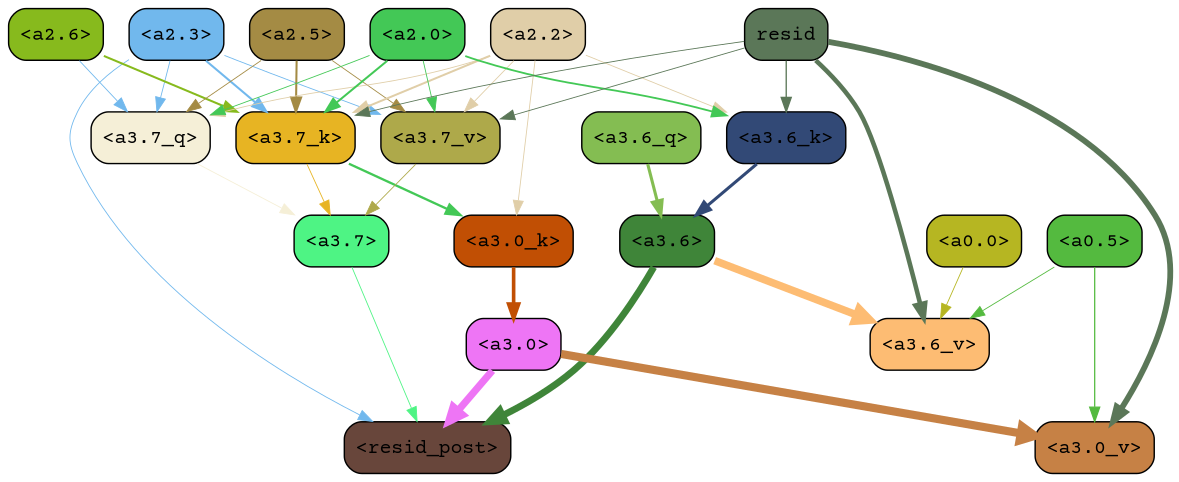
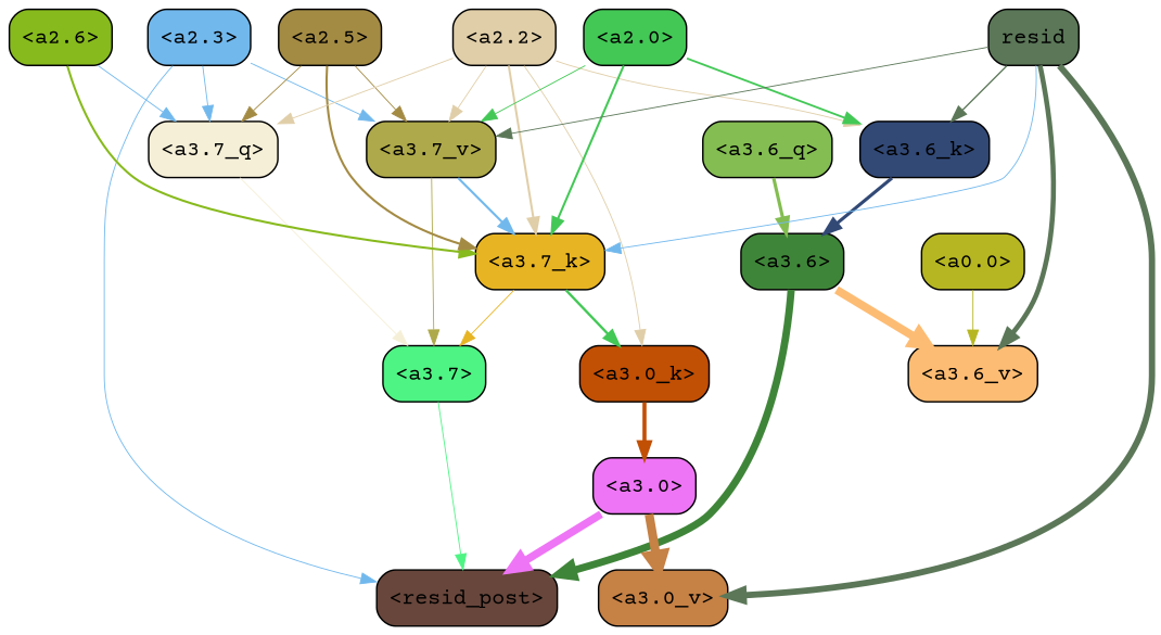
  strict digraph {
    fontname="Courier Prime"
    splines=true
    node [color=black fontname="Courier Prime" shape=box style="filled, rounded"]
    edge [color="#71b8ed" fontname="Courier Prime" penwidth=0.6]
    "<a3.7>" [fillcolor="#4ef484"]
    "<resid_post>" [fillcolor="#68463b"]
    "<a3.6>" [fillcolor="#3f8539"]
    "<a3.6_v>" [fillcolor="#fdbc73"]
    "<a3.0>" [fillcolor="#ee75f5"]
    "<a3.0_v>" [fillcolor="#c68145"]
    "<a2.3>" [fillcolor="#71b8ed"]
    "<a3.7_q>" [fillcolor="#f5efd7"]
    "<a3.7_k>" [fillcolor="#e7b423"]
    "<a3.7_v>" [fillcolor="#aea94a"]
    "<a3.0_k>" [fillcolor="#c14f04"]
    "<a3.6_q>" [fillcolor="#84bd52"]
    "<a3.6_k>" [fillcolor="#324976"]
    "<a2.6>" [fillcolor="#87ba1d"]
    "<a2.5>" [fillcolor="#a48b44"]
    "<a2.2>" [fillcolor="#e0cea8"]
    "<a2.0>" [fillcolor="#43c856"]
    n18 [fillcolor="#5b7758" label=resid]
-   "<a0.5>" [fillcolor="#54ba3f"]
    "<a0.0>" [fillcolor="#b6b622"]
    "<a3.7>" -> "<resid_post>" [color="#4ef484"]
    "<a3.6>" -> "<resid_post>" [color="#3f8539" penwidth=4.749041676521301]
    "<a3.6>" -> "<a3.6_v>" [color="#fdbc73" penwidth=5.297133803367615]
    "<a3.0>" -> "<resid_post>" [color="#ee75f5" penwidth=5.004215121269226]
    "<a3.0>" -> "<a3.0_v>" [color="#c68145" penwidth=5.680712580680847]
    "<a2.3>" -> "<resid_post>"
    "<a2.3>" -> "<a3.7_q>"
-   "<a2.3>" -> "<a3.7_k>" [penwidth=1.4391854107379913]
+   "<a3.7_v>" -> "<a3.7_k>" [penwidth=1.4391854107379913]
    "<a2.3>" -> "<a3.7_v>"
    "<a3.7_q>" -> "<a3.7>" [color="#f5efd7"]
    "<a3.7_k>" -> "<a3.7>" [color="#e7b423"]
    "<a3.7_k>" -> "<a3.0_k>" [color="#43c856" penwidth=1.6207245588302612]
    "<a3.7_v>" -> "<a3.7>" [color="#aea94a"]
    "<a3.0_k>" -> "<a3.0>" [color="#c14f04" penwidth=2.520303964614868]
    "<a3.6_q>" -> "<a3.6>" [color="#84bd52" penwidth=2.160832464694977]
    "<a3.6_k>" -> "<a3.6>" [color="#324976" penwidth=2.13908451795578]
    "<a2.6>" -> "<a3.7_q>"
    "<a2.6>" -> "<a3.7_k>" [color="#87ba1d" penwidth=1.4180794060230255]
    "<a2.5>" -> "<a3.7_q>" [color="#a48b44"]
    "<a2.5>" -> "<a3.7_k>" [color="#a48b44" penwidth=1.4281435310840607]
    "<a2.5>" -> "<a3.7_v>" [color="#a48b44"]
    "<a2.2>" -> "<a3.7_q>" [color="#e0cea8"]
    "<a2.2>" -> "<a3.7_k>" [color="#e0cea8" penwidth=1.3982512056827545]
    "<a2.2>" -> "<a3.7_v>" [color="#e0cea8"]
    "<a2.2>" -> "<a3.0_k>" [color="#e0cea8"]
    "<a2.2>" -> "<a3.6_k>" [color="#e0cea8"]
-   "<a2.0>" -> "<a3.7_q>" [color="#43c856"]
    "<a2.0>" -> "<a3.7_k>" [color="#43c856" penwidth=1.404832512140274]
    "<a2.0>" -> "<a3.7_v>" [color="#43c856"]
    "<a2.0>" -> "<a3.6_k>" [color="#43c856" penwidth=1.2708758115768433]
    n18 -> "<a3.6_v>" [color="#5b7758" penwidth=3.1808209121227264]
    n18 -> "<a3.0_v>" [color="#5b7758" penwidth=4.036660343408585]
-   n18 -> "<a3.7_k>" [color="#5b7758"]
+   n18 -> "<a3.7_k>"
    n18 -> "<a3.7_v>" [color="#5b7758"]
    n18 -> "<a3.6_k>" [color="#5b7758" penwidth=0.9291638135910034]
-   "<a0.5>" -> "<a3.6_v>" [color="#54ba3f"]
-   "<a0.5>" -> "<a3.0_v>" [color="#54ba3f" penwidth=0.8798569142818451]
    "<a0.0>" -> "<a3.6_v>" [color="#b6b622"]
  }
